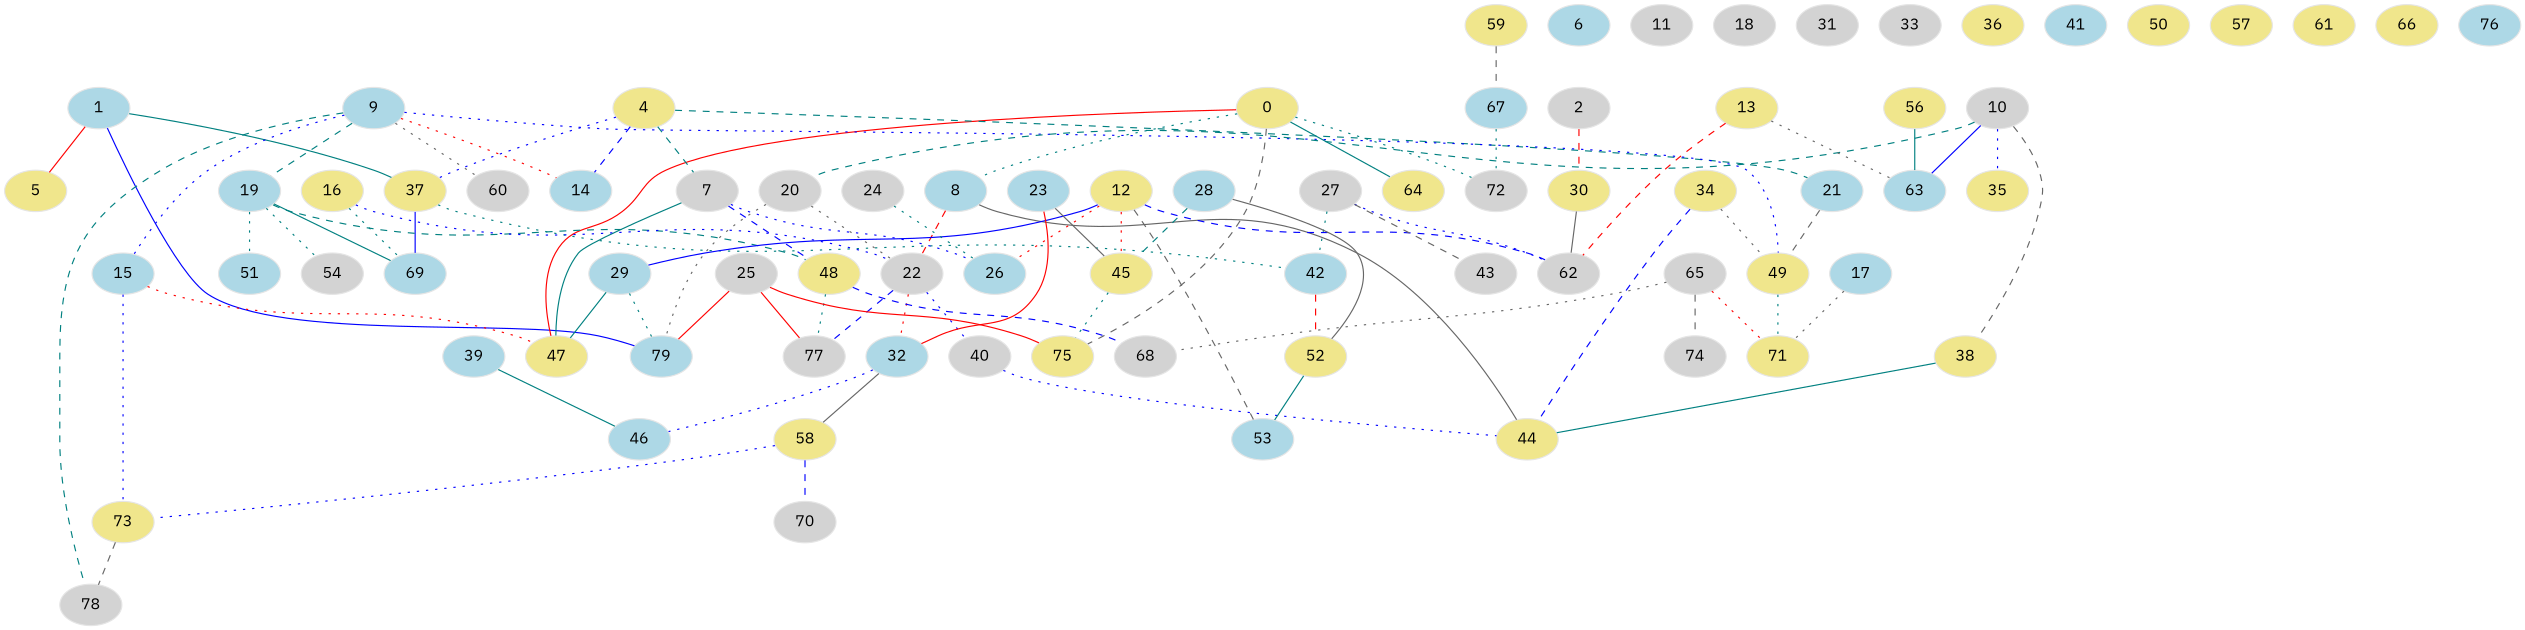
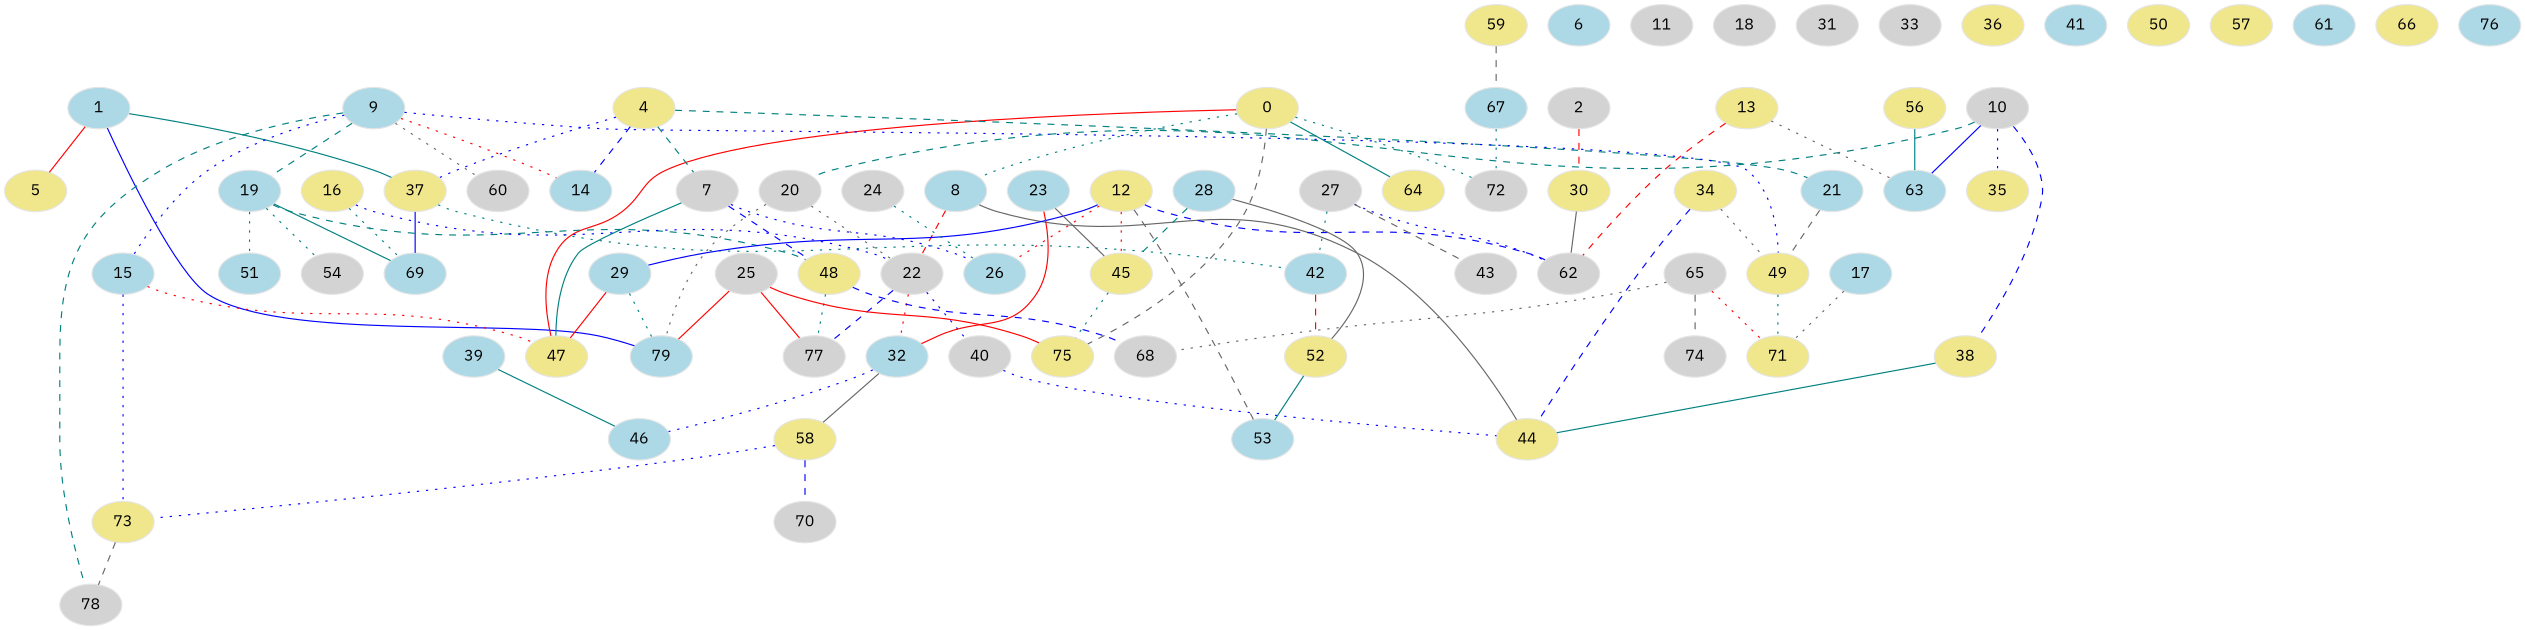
  graph {
    fontname="IBM Plex Sans"
    node [color=gray90 fillcolor=khaki fontname="IBM Plex Sans" style=filled]
    edge [color=teal fontname="IBM Plex Sans" style=dotted]
    1 [fillcolor=lightblue]
    5
    37
    79 [fillcolor=lightblue]
    69 [fillcolor=lightblue]
    42 [fillcolor=lightblue]
    2 [fillcolor=lightgrey]
    30
    62 [fillcolor=lightgrey]
    n10 [label=0]
    8 [fillcolor=lightblue]
    47
    64
    72 [fillcolor=lightgrey]
    75
    22 [fillcolor=lightgrey]
    44
    4
    7 [fillcolor=lightgrey]
    14 [fillcolor=lightblue]
    21 [fillcolor=lightblue]
    26 [fillcolor=lightblue]
    48
    49
    6 [fillcolor=lightblue]
    77 [fillcolor=lightgrey]
    68 [fillcolor=lightgrey]
    32 [fillcolor=lightblue]
    40 [fillcolor=lightgrey]
    9 [fillcolor=lightblue]
    15 [fillcolor=lightblue]
    19 [fillcolor=lightblue]
    60 [fillcolor=lightgrey]
    78 [fillcolor=lightgrey]
    73
    51 [fillcolor=lightblue]
    54 [fillcolor=lightgrey]
    71
    10 [fillcolor=lightgrey]
    20 [fillcolor=lightgrey]
    35
    38
    63 [fillcolor=lightblue]
    11 [fillcolor=lightgrey]
    12
    29 [fillcolor=lightblue]
    45
    53 [fillcolor=lightblue]
    13
    16
    17 [fillcolor=lightblue]
    18 [fillcolor=lightgrey]
    46 [fillcolor=lightblue]
    58
    23 [fillcolor=lightblue]
    24 [fillcolor=lightgrey]
    25 [fillcolor=lightgrey]
    27 [fillcolor=lightgrey]
    43 [fillcolor=lightgrey]
    52
    28 [fillcolor=lightblue]
    31 [fillcolor=lightgrey]
    70 [fillcolor=lightgrey]
    33 [fillcolor=lightgrey]
    34
    36
    39 [fillcolor=lightblue]
    41 [fillcolor=lightblue]
    50
    56
    57
    67 [fillcolor=lightblue]
    59
-   61
+   61 [fillcolor=lightblue]
    65 [fillcolor=lightgrey]
    74 [fillcolor=lightgrey]
    66
    76 [fillcolor=lightblue]
    1 -- 5 [color=red style=solid]
    1 -- 37 [style=solid]
    1 -- 79 [color=blue style=solid]
    37 -- 69 [color=blue style=solid]
    37 -- 42
    42 -- 52 [color=red style=dashed]
    2 -- 30 [color=red style=dashed]
    30 -- 62 [color=gray40 style=solid]
    n10 -- 8
    n10 -- 47 [color=red style=solid]
    n10 -- 64 [style=solid]
    n10 -- 72
    n10 -- 75 [color=gray40 style=dashed]
    8 -- 22 [color=red style=dashed]
    8 -- 44 [color=gray40 style=solid]
    22 -- 77 [color=blue style=dashed]
    22 -- 32 [color=red]
    22 -- 40 [color=blue]
    4 -- 37 [color=blue]
    4 -- 7 [style=dashed]
    4 -- 14 [color=blue style=dashed]
    4 -- 21 [style=dashed]
    7 -- 47 [style=solid]
    7 -- 26 [color=blue]
    7 -- 48 [color=blue style=dashed]
    21 -- 49 [color=gray40 style=dashed]
    48 -- 77
    48 -- 68 [color=blue style=dashed]
    49 -- 71
    32 -- 46 [color=blue]
    32 -- 58 [color=gray40 style=solid]
    40 -- 44 [color=blue]
    9 -- 14 [color=red]
    9 -- 49 [color=blue]
    9 -- 15 [color=blue]
    9 -- 19 [style=dashed]
    9 -- 60 [color=gray40]
    9 -- 78 [style=dashed]
    15 -- 47 [color=red]
    15 -- 73 [color=blue]
    19 -- 69 [style=solid]
    19 -- 48 [style=dashed]
    19 -- 51
    19 -- 54
    73 -- 78 [color=gray40 style=dashed]
    10 -- 20 [style=dashed]
    10 -- 35 [color=blue]
-   10 -- 38 [color=gray40 style=dashed]
+   10 -- 38 [color=blue style=dashed]
    10 -- 63 [color=blue style=solid]
    20 -- 79 [color=gray40]
    20 -- 22 [color=gray40]
    38 -- 44 [style=solid]
    12 -- 62 [color=blue style=dashed]
    12 -- 26 [color=red]
    12 -- 29 [color=blue style=solid]
    12 -- 45 [color=red]
    12 -- 53 [color=gray40 style=dashed]
    29 -- 79
-   29 -- 47 [style=solid]
+   29 -- 47 [color=red style=solid]
    45 -- 75
    13 -- 62 [color=red style=dashed]
    13 -- 63 [color=gray40]
    16 -- 69
    16 -- 22 [color=blue]
    17 -- 71 [color=gray40]
    58 -- 73 [color=blue]
    58 -- 70 [color=blue style=dashed]
    23 -- 32 [color=red style=solid]
    23 -- 45 [color=gray40 style=solid]
    24 -- 26
    25 -- 79 [color=red style=solid]
    25 -- 75 [color=red style=solid]
    25 -- 77 [color=red style=solid]
    27 -- 42
    27 -- 62 [color=blue]
    27 -- 43 [color=gray40 style=dashed]
    52 -- 53 [style=solid]
    28 -- 45 [style=dashed]
    28 -- 52 [color=gray40 style=solid]
    34 -- 44 [color=blue style=dashed]
    34 -- 49 [color=gray40]
    39 -- 46 [style=solid]
    56 -- 63 [style=solid]
    67 -- 72
    59 -- 67 [color=gray40 style=dashed]
    65 -- 68 [color=gray40]
    65 -- 71 [color=red]
    65 -- 74 [color=gray40 style=dashed]
  }
